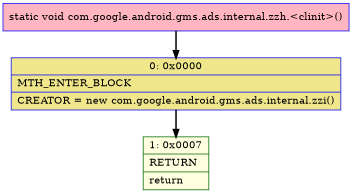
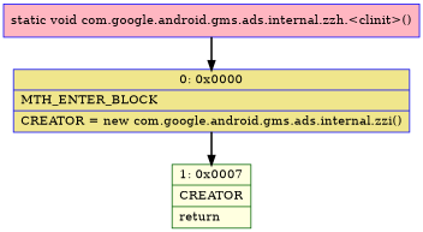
  digraph {
    node [shape=record style=filled color=blue]
    edge [style=bold]
    n1 [label="{0\:\ 0x0000|MTH_ENTER_BLOCK\l|CREATOR = new com.google.android.gms.ads.internal.zzi()\l}" fillcolor=khaki]
-   n2 [label="{1\:\ 0x0007|RETURN\l|return\l}" fillcolor=lightyellow color=darkgreen]
+   n2 [label="{1\:\ 0x0007|CREATOR\l|return\l}" fillcolor=lightyellow color=darkgreen]
    n3 [label="{static void com.google.android.gms.ads.internal.zzh.\<clinit\>() }" fillcolor=lightpink]
    n1 -> n2
    n3 -> n1
  }
